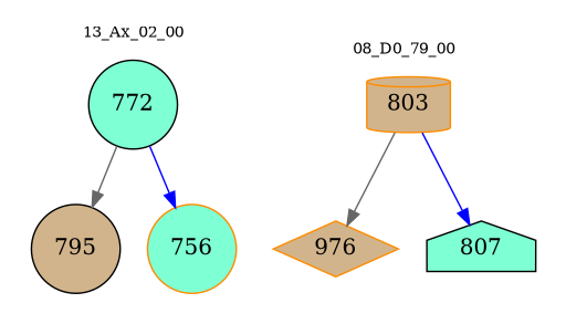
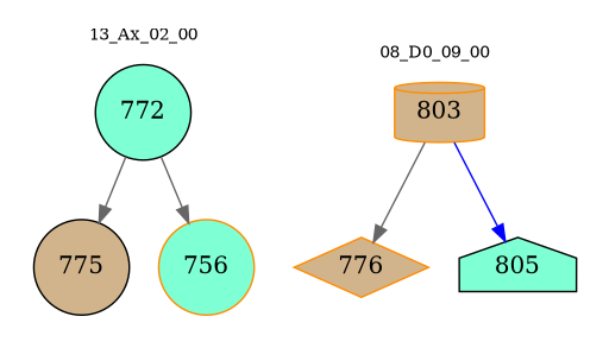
  digraph {
    node [color=black fillcolor=aquamarine shape=circle style=filled]
    edge [color=gray40]
    n1 [label=772]
-   n2 [fillcolor=tan label=795]
+   n2 [fillcolor=tan label=775]
    n3 [color=darkorange label=756]
    n4 [color=darkorange fillcolor=tan label=803 shape=cylinder]
-   n5 [color=darkorange fillcolor=tan label=976 shape=diamond]
-   n6 [label=807 shape=house]
+   n5 [color=darkorange fillcolor=tan label=776 shape=diamond]
+   n6 [label=805 shape=house]
    subgraph cluster_1 {
      color=white
      fontsize=10
      label="13_Ax_02_00"
      n1
      n2
      n3
    }
    subgraph cluster_2 {
      color=white
      fontsize=10
-     label="08_D0_79_00"
+     label="08_D0_09_00"
      n4
      n5
      n6
    }
    n1 -> n2
-   n1 -> n3 [color=blue]
+   n1 -> n3
    n4 -> n5
    n4 -> n6 [color=blue]
  }
